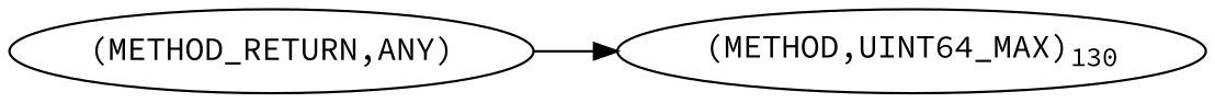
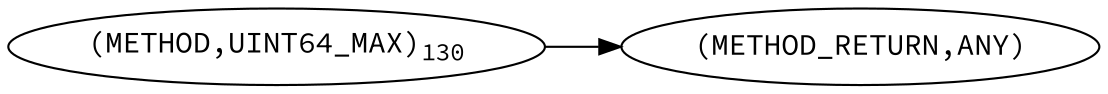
  digraph {
    rankdir=LR
    fontname="Source Code Pro"
    node [fontname="Source Code Pro"]
    n1 [label=<(METHOD,UINT64_MAX)<SUB>130</SUB>>]
    n2 [label=<(METHOD_RETURN,ANY)>]
-   n2 -> n1 [fontname="Source Code Pro"]
+   n1 -> n2 [fontname="Source Code Pro"]
  }
